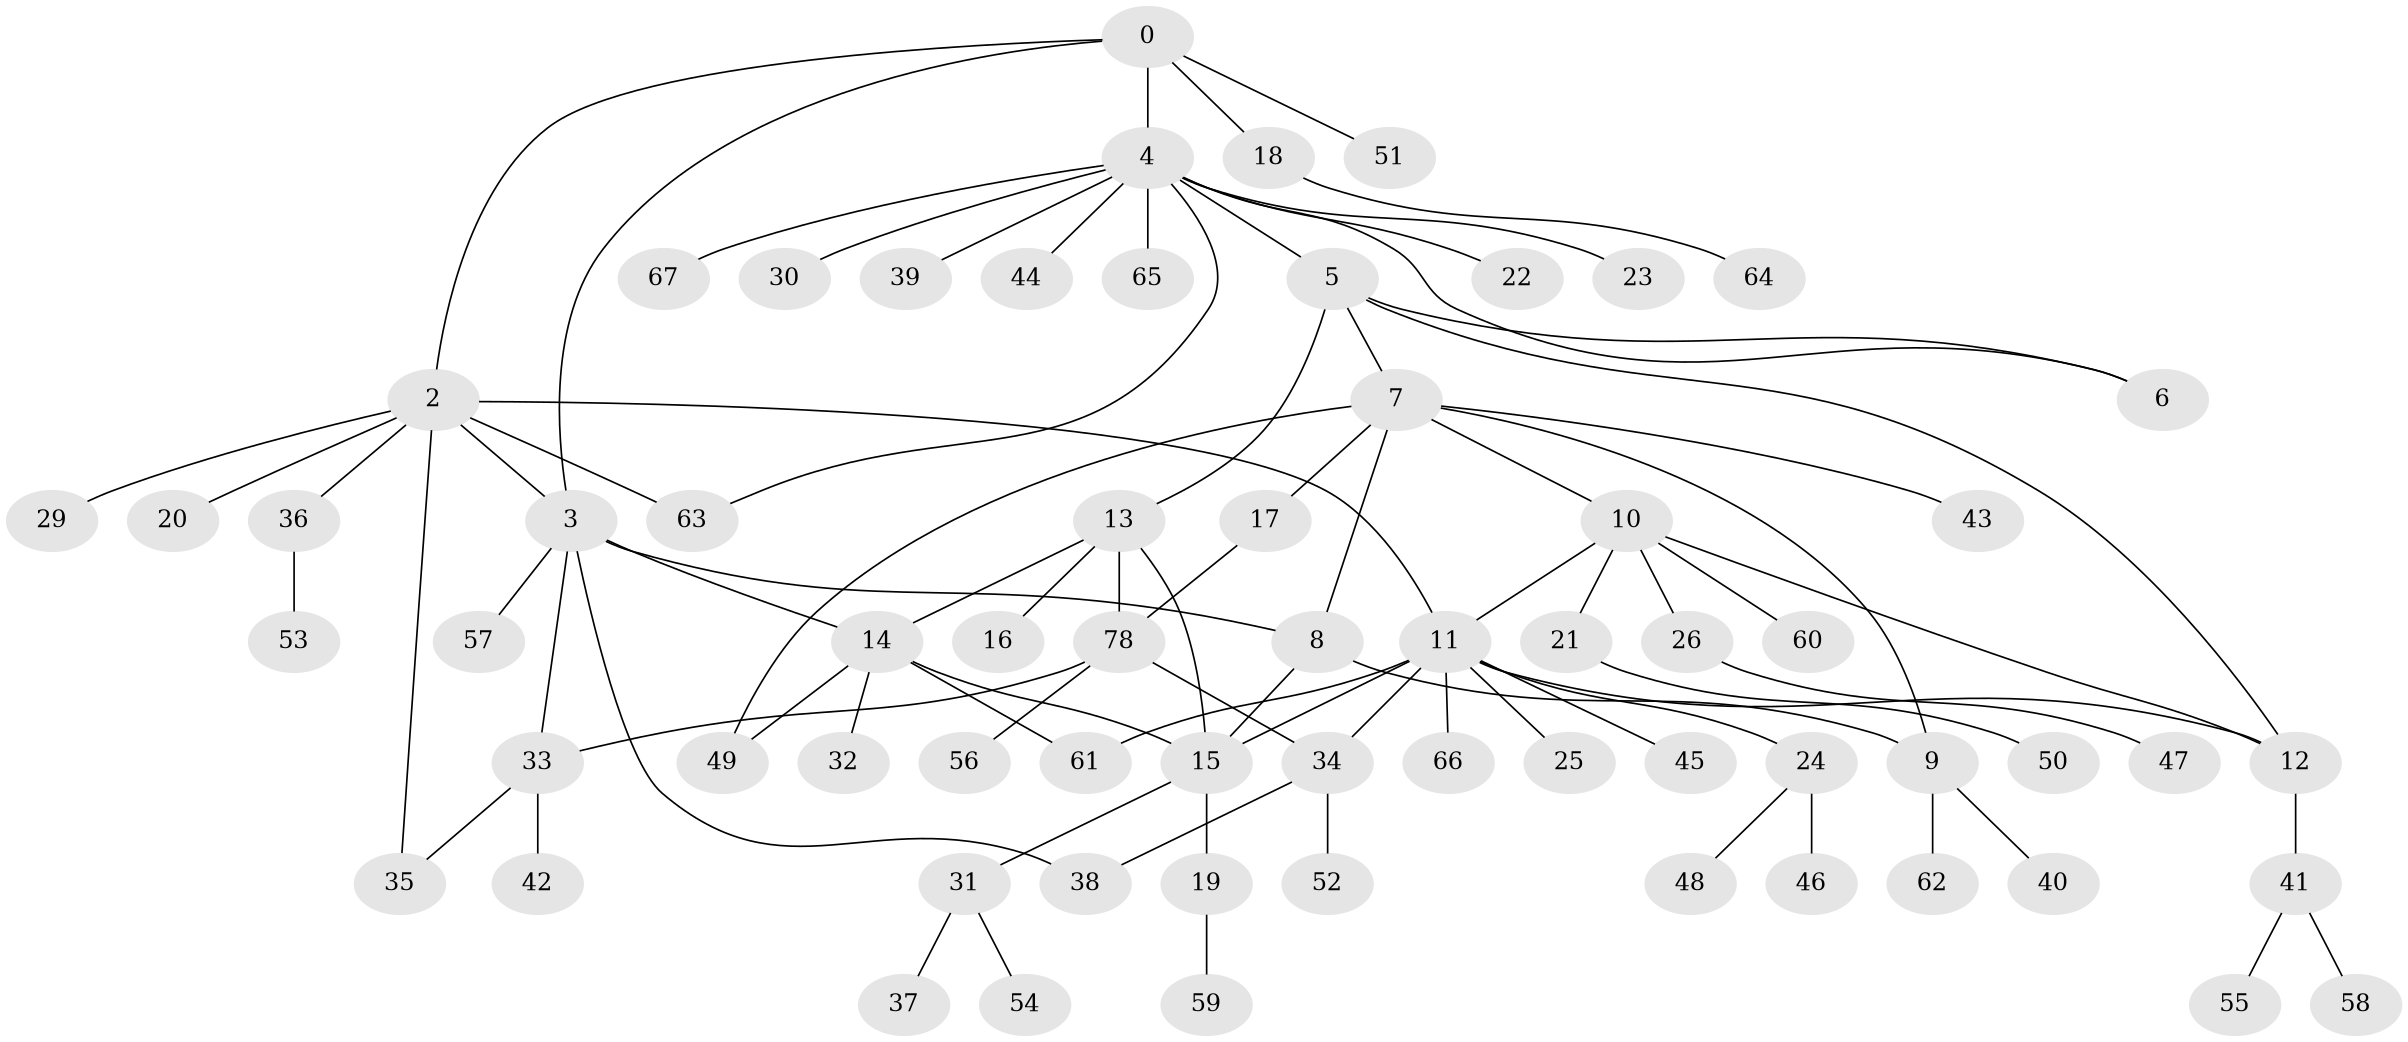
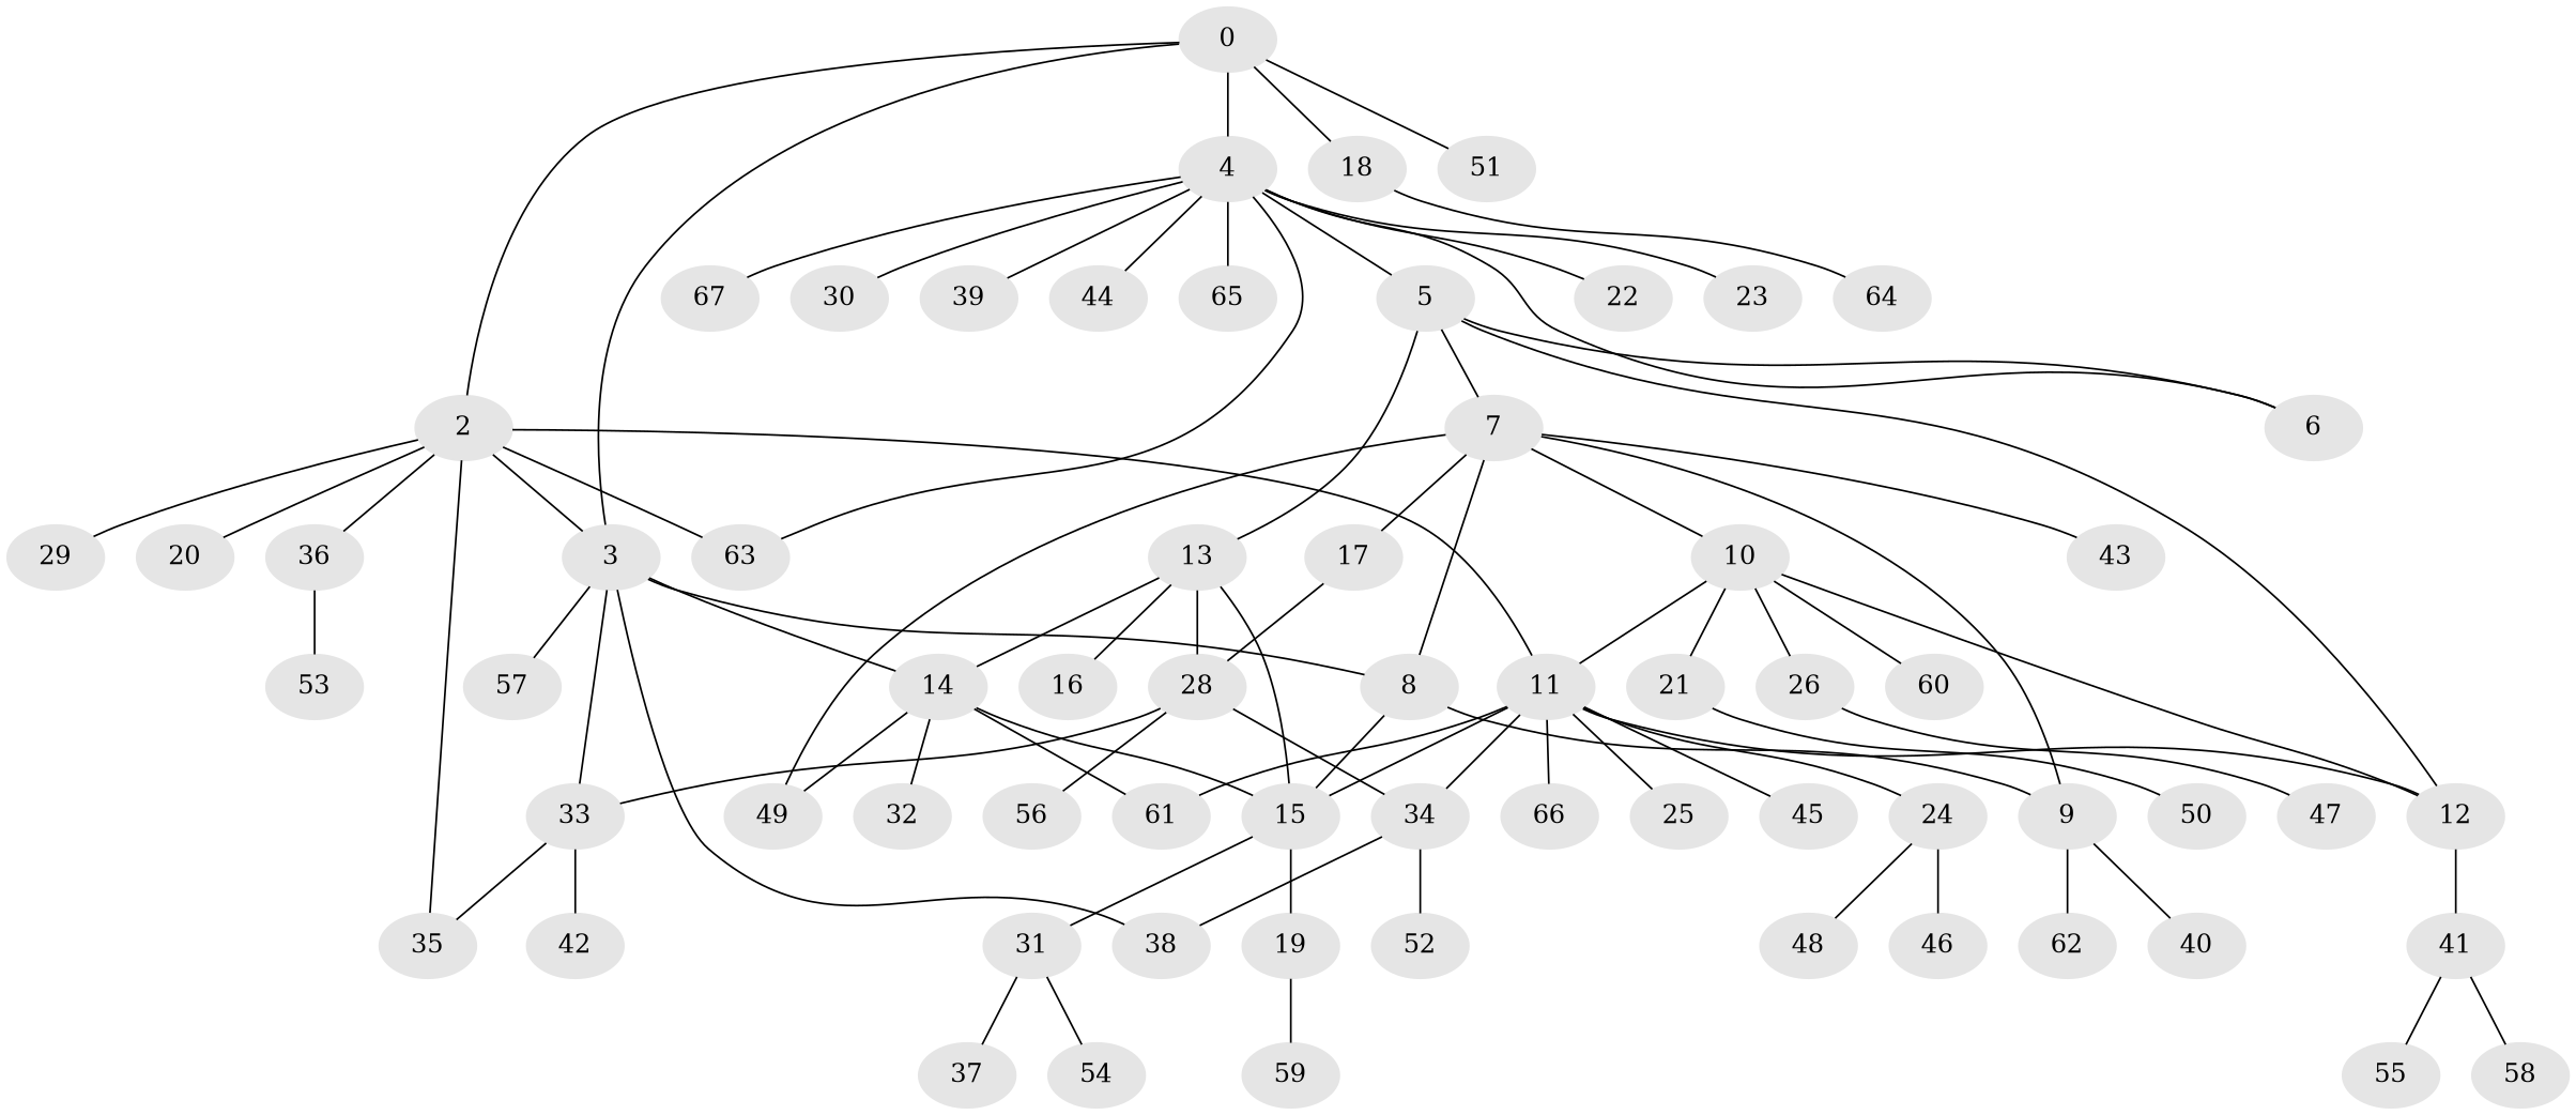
  graph {
    node [color=gray90 style=filled]
    n1 [label=0]
    2
    3
    4
    18
    51
    11
    20
    29
    35
    36
    63
    8
    14
    33
    38
    57
    5
    6
    22
    23
    n22 [label=67]
    30
    39
    44
    65
    64
    12
    15
    24
    25
    34
    45
    61
    66
    53
    9
    49
    32
    42
    7
    13
    10
    17
    43
    41
    16
-   28 [label=78]
+   28
    40
    62
    21
    26
    60
    19
    31
    50
    47
    46
    48
    52
    55
    58
    56
    59
    37
    54
    n1 -- 2
    n1 -- 3
    n1 -- 4
    n1 -- 18
    n1 -- 51
    2 -- 3
    2 -- 11
    2 -- 20
    2 -- 29
    2 -- 35
    2 -- 36
    2 -- 63
    3 -- 8
    3 -- 14
    3 -- 33
    3 -- 38
    3 -- 57
    4 -- 63
    4 -- 5
    4 -- 6
    4 -- 22
    4 -- 23
    4 -- n22
    4 -- 30
    4 -- 39
    4 -- 44
    4 -- 65
    18 -- 64
    11 -- 12
    11 -- 15
    11 -- 24
    11 -- 25
    11 -- 34
    11 -- 45
    11 -- 61
    11 -- 66
    36 -- 53
    8 -- 15
    8 -- 9
    14 -- 15
    14 -- 61
    14 -- 49
    14 -- 32
    33 -- 35
    33 -- 42
    5 -- 6
    5 -- 12
    5 -- 7
    5 -- 13
    12 -- 41
    15 -- 19
    15 -- 31
    24 -- 46
    24 -- 48
    34 -- 38
    34 -- 52
    9 -- 40
    9 -- 62
    7 -- 8
    7 -- 9
    7 -- 49
    7 -- 10
    7 -- 17
    7 -- 43
    13 -- 14
    13 -- 15
    13 -- 16
    13 -- 28
    10 -- 11
    10 -- 12
    10 -- 21
    10 -- 26
    10 -- 60
    17 -- 28
    41 -- 55
    41 -- 58
    28 -- 33
    28 -- 34
    28 -- 56
    21 -- 50
    26 -- 47
    19 -- 59
    31 -- 37
    31 -- 54
  }
